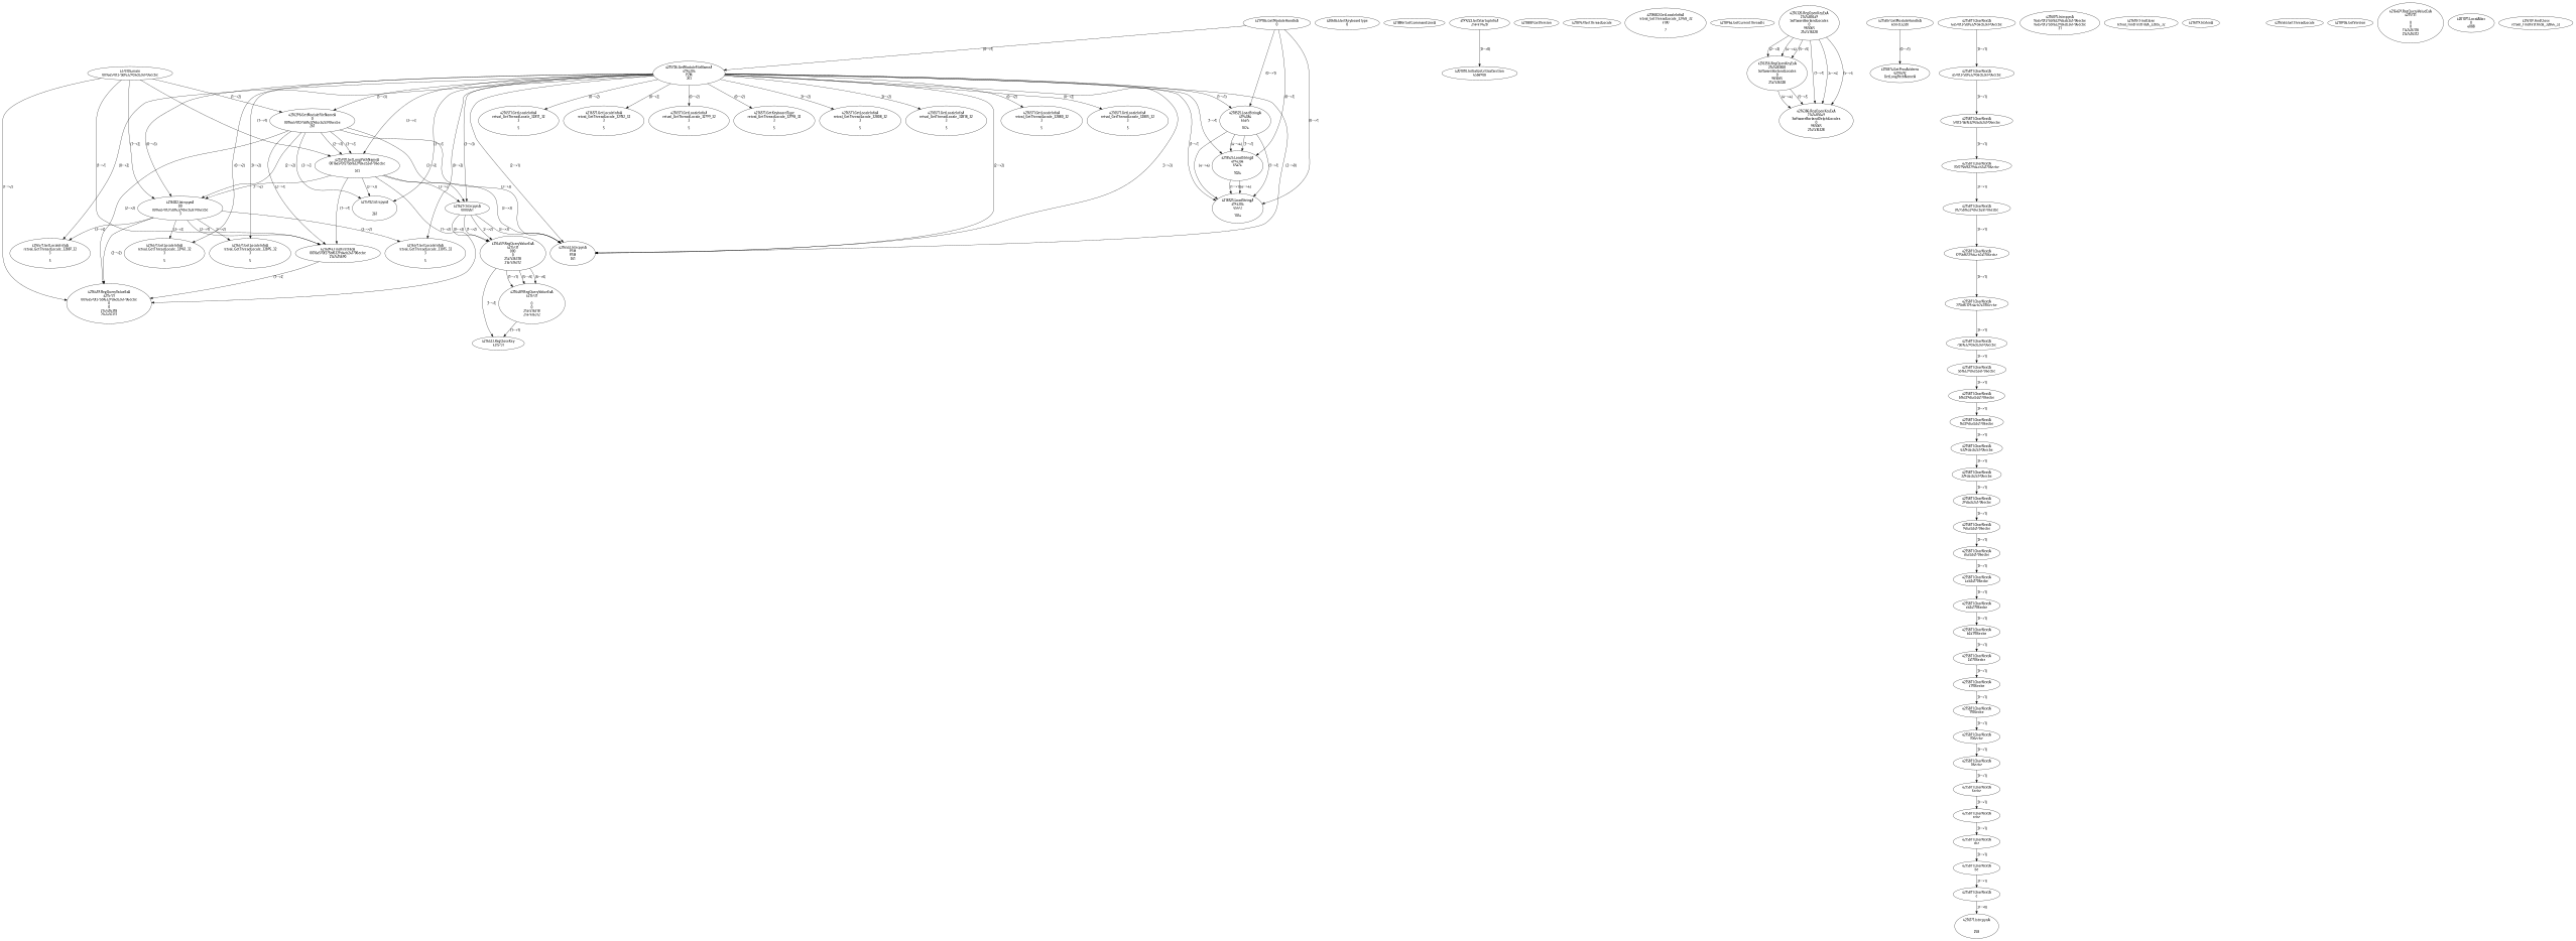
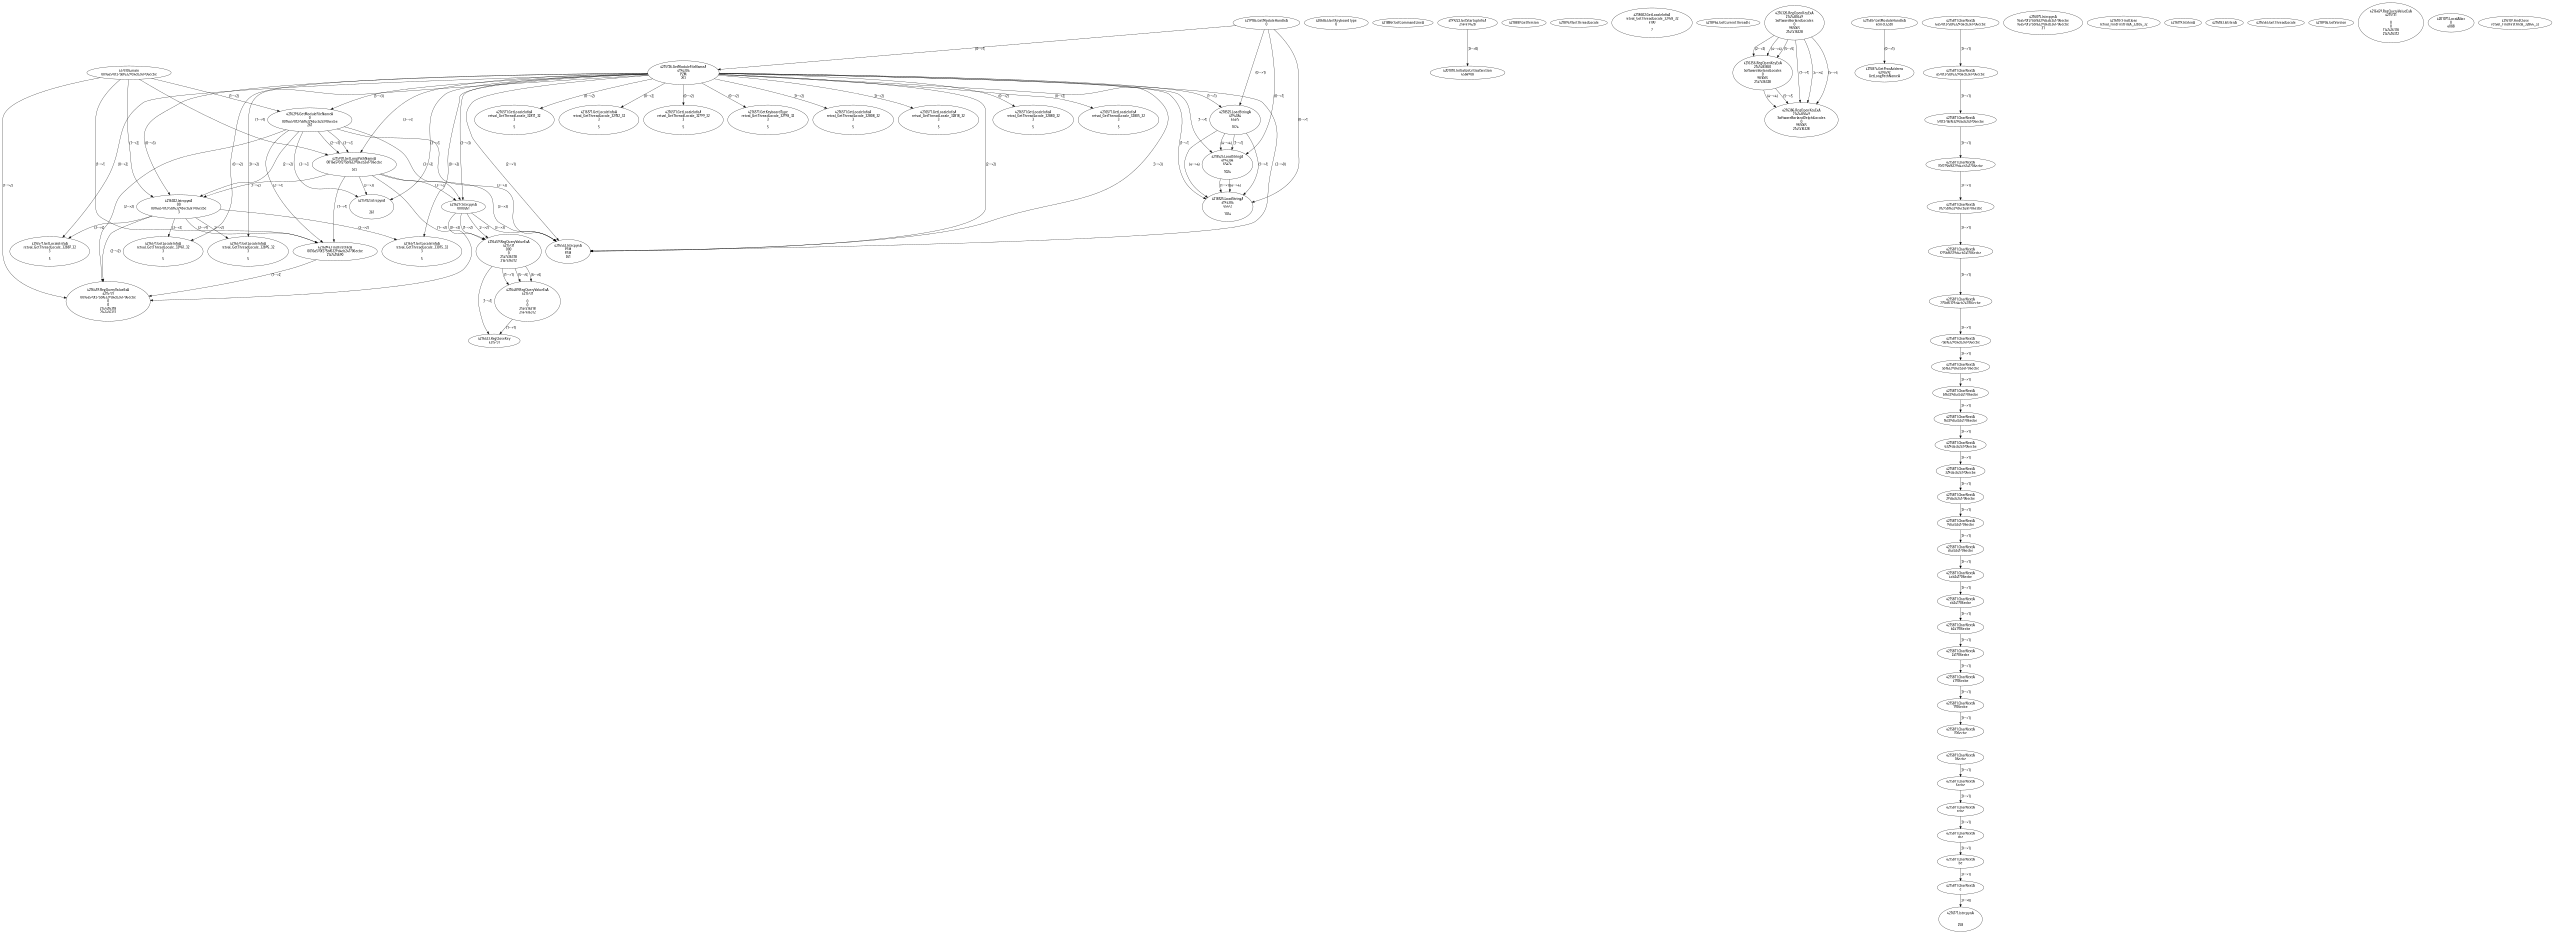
  digraph {
    fontname="Fira Sans"
    node [fontname="Fira Sans"]
    edge [fontname="Fira Sans"]
    n1 [label="4575104.main\n0016a570f275bf6329d4cb241706ecbe"]
    n2 [label="4216296.GetModuleFileNameA\n0\n0016a570f275bf6329d4cb241706ecbe\n261"]
    n3 [label="4215901.GetLongPathNameA\n0016a570f275bf6329d4cb241706ecbe\n\n261"]
    n4 [label="4216022.lstrcpynA\n00\n0016a570f275bf6329d4cb241706ecbe\n3"]
    n5 [label="4216094.FindFirstFileA\n0016a570f275bf6329d4cb241706ecbe\n2147415690"]
    n6 [label="4216459.RegQueryValueExA\n4215731\n0016a570f275bf6329d4cb241706ecbe\n0\n0\n2147416318\n2147416312"]
    n7 [label="4216217.lstrcpynA\n0000261"]
    n8 [label="4216552.lstrcpynA\nPZM\nPZM\n261"]
    n9 [label="4215922.lstrcpynA\n\n\n261"]
    n10 [label="4216571.GetLocaleInfoA\nretval_GetThreadLocale_33015_32\n3\n\n5"]
    n11 [label="4216571.GetLocaleInfoA\nretval_GetThreadLocale_32887_32\n3\n\n5"]
    n12 [label="4216571.GetLocaleInfoA\nretval_GetThreadLocale_32961_32\n3\n\n5"]
    n13 [label="4216571.GetLocaleInfoA\nretval_GetThreadLocale_32895_32\n3\n\n5"]
    n14 [label="4219184.GetModuleHandleA\n0"]
    n15 [label="4215726.GetModuleFileNameA\n4194304\nPZM\n261"]
    n16 [label="4218525.LoadStringA\n4194384\n65475\n\n1024"]
    n17 [label="4218525.LoadStringA\n4194304\n65474\n\n1024"]
    n18 [label="4218525.LoadStringA\n4194304\n65472\n\n1024"]
    n19 [label="4216571.GetLocaleInfoA\nretval_GetThreadLocale_32811_32\n3\n\n5"]
    n20 [label="4216571.GetLocaleInfoA\nretval_GetThreadLocale_32782_32\n3\n\n5"]
    n21 [label="4216571.GetLocaleInfoA\nretval_GetThreadLocale_32799_32\n3\n\n5"]
    n22 [label="4216571.GetKeyboardType\nretval_GetThreadLocale_32798_32\n3\n\n5"]
    n23 [label="4216571.GetLocaleInfoA\nretval_GetThreadLocale_32808_32\n3\n\n5"]
    n24 [label="4216571.GetLocaleInfoA\nretval_GetThreadLocale_32818_32\n3\n\n5"]
    n25 [label="4216571.GetLocaleInfoA\nretval_GetThreadLocale_32880_32\n3\n\n5"]
    n26 [label="4216571.GetLocaleInfoA\nretval_GetThreadLocale_32805_32\n3\n\n5"]
    n27 [label="4206845.GetKeyboardType\n0"]
    n28 [label="4218867.GetCommandLineA\n"]
    n29 [label="4199222.GetStartupInfoA\n2147417628"]
    n30 [label="4201010.InitializeCriticalSection\n4584908"]
    n31 [label="4218887.GetVersion\n"]
    n32 [label="4218949.GetThreadLocale\n"]
    n33 [label="4218602.GetLocaleInfoA\nretval_GetThreadLocale_32768_32\n4100\n\n7"]
    n34 [label="4218964.GetCurrentThreadId\n"]
    n35 [label="4216459.RegQueryValueExA\n4215731\n000\n0\n2147416318\n2147416312"]
    n36 [label="4216326.RegOpenKeyExA\n2147483649\nSoftware\Borland\Locales\n0\n983065\n2147416328"]
    n37 [label="4216356.RegOpenKeyExA\n2147483650\nSoftware\Borland\Locales\n0\n983065\n2147416328"]
    n38 [label="4216386.RegOpenKeyExA\n2147483649\nSoftware\Borland\Delphi\Locales\n0\n983065\n2147416328"]
    n39 [label="4215857.GetModuleHandleA\nkernel32.dll"]
    n40 [label="4215874.GetProcAddress\n6295592\nGetLongPathNameA"]
    n41 [label="4215811.CharNextA\n6a570f275bf6329d4cb241706ecbe"]
    n42 [label="4215811.CharNextA\na570f275bf6329d4cb241706ecbe"]
    n43 [label="4215811.CharNextA\n570f275bf6329d4cb241706ecbe"]
    n44 [label="4215811.CharNextA\n70f275bf6329d4cb241706ecbe"]
    n45 [label="4215811.CharNextA\n0f275bf6329d4cb241706ecbe"]
    n46 [label="4215811.CharNextA\nf275bf6329d4cb241706ecbe"]
    n47 [label="4215811.CharNextA\n275bf6329d4cb241706ecbe"]
    n48 [label="4215811.CharNextA\n75bf6329d4cb241706ecbe"]
    n49 [label="4215811.CharNextA\n5bf6329d4cb241706ecbe"]
    n50 [label="4215811.CharNextA\nbf6329d4cb241706ecbe"]
    n51 [label="4215811.CharNextA\nf6329d4cb241706ecbe"]
    n52 [label="4215811.CharNextA\n6329d4cb241706ecbe"]
    n53 [label="4215811.CharNextA\n329d4cb241706ecbe"]
    n54 [label="4215811.CharNextA\n29d4cb241706ecbe"]
    n55 [label="4215811.CharNextA\n9d4cb241706ecbe"]
    n56 [label="4215811.CharNextA\nd4cb241706ecbe"]
    n57 [label="4215811.CharNextA\n4cb241706ecbe"]
    n58 [label="4215811.CharNextA\ncb241706ecbe"]
    n59 [label="4215811.CharNextA\nb241706ecbe"]
    n60 [label="4215811.CharNextA\n241706ecbe"]
    n61 [label="4215811.CharNextA\n41706ecbe"]
    n62 [label="4215811.CharNextA\n1706ecbe"]
    n63 [label="4215811.CharNextA\n706ecbe"]
    n64 [label="4215811.CharNextA\n06ecbe"]
    n65 [label="4215811.CharNextA\n6ecbe"]
    n66 [label="4215811.CharNextA\necbe"]
    n67 [label="4215811.CharNextA\ncbe"]
    n68 [label="4215811.CharNextA\nbe"]
    n69 [label="4215811.CharNextA\ne"]
    n70 [label="4216171.lstrcpynA\n\n\n258"]
    n71 [label="4216075.lstrcpynA\n16a570f275bf6329d4cb241706ecbe\n16a570f275bf6329d4cb241706ecbe\n31"]
    n72 [label="4216107.FindClose\nretval_FindFirstFileA_32855_32"]
    n73 [label="4216119.lstrlenA\n"]
+   n74 [label="4216183.lstrlenA\n"]
    n75 [label="4216489.RegQueryValueExA\n4215731\n\n0\n0\n2147416318\n2147416312"]
    n76 [label="4216523.RegCloseKey\n4215731"]
    n77 [label="4216565.GetThreadLocale\n"]
    n78 [label="4218904.GetVersion\n"]
    n79 [label="4216459.RegQueryValueExA\n4215731\n\n0\n0\n2147416318\n2147416312"]
    n80 [label="4201071.LocalAlloc\n0\n4088"]
    n81 [label="4216107.FindClose\nretval_FindFirstFileA_32864_32"]
    n1 -> n2 [label="(1-->2)"]
    n1 -> n3 [label="(1-->1)"]
    n1 -> n4 [label="(1-->2)"]
    n1 -> n5 [label="(1-->1)"]
    n1 -> n6 [label="(1-->2)"]
    n2 -> n3 [label="(2-->1)"]
    n2 -> n3 [label="(3-->3)"]
    n2 -> n4 [label="(2-->2)"]
    n2 -> n5 [label="(2-->1)"]
    n2 -> n6 [label="(2-->2)"]
    n2 -> n7 [label="(3-->3)"]
    n2 -> n8 [label="(3-->3)"]
    n2 -> n9 [label="(3-->3)"]
    n3 -> n4 [label="(1-->2)"]
    n3 -> n5 [label="(1-->1)"]
    n3 -> n6 [label="(1-->2)"]
    n3 -> n7 [label="(3-->3)"]
    n3 -> n8 [label="(3-->3)"]
    n3 -> n9 [label="(3-->3)"]
    n4 -> n5 [label="(2-->1)"]
    n4 -> n6 [label="(2-->2)"]
    n4 -> n10 [label="(3-->2)"]
    n4 -> n11 [label="(3-->2)"]
    n4 -> n12 [label="(3-->2)"]
    n4 -> n13 [label="(3-->2)"]
    n5 -> n6 [label="(1-->2)"]
    n7 -> n8 [label="(3-->3)"]
    n7 -> n35 [label="(1-->2)"]
    n7 -> n35 [label="(2-->2)"]
    n7 -> n35 [label="(0-->2)"]
    n14 -> n15 [label="(0-->1)"]
    n14 -> n16 [label="(0-->1)"]
    n14 -> n17 [label="(0-->1)"]
    n14 -> n18 [label="(0-->1)"]
    n15 -> n2 [label="(3-->3)"]
    n15 -> n3 [label="(3-->3)"]
    n15 -> n4 [label="(0-->3)"]
    n15 -> n7 [label="(3-->3)"]
    n15 -> n8 [label="(2-->1)"]
    n15 -> n8 [label="(2-->2)"]
    n15 -> n8 [label="(3-->3)"]
    n15 -> n8 [label="(2-->0)"]
    n15 -> n9 [label="(3-->3)"]
    n15 -> n10 [label="(0-->2)"]
    n15 -> n11 [label="(0-->2)"]
    n15 -> n12 [label="(0-->2)"]
    n15 -> n13 [label="(0-->2)"]
    n15 -> n16 [label="(1-->1)"]
    n15 -> n17 [label="(1-->1)"]
    n15 -> n18 [label="(1-->1)"]
    n15 -> n19 [label="(0-->2)"]
    n15 -> n20 [label="(0-->2)"]
    n15 -> n21 [label="(0-->2)"]
    n15 -> n22 [label="(0-->2)"]
    n15 -> n23 [label="(0-->2)"]
    n15 -> n24 [label="(0-->2)"]
    n15 -> n25 [label="(0-->2)"]
    n15 -> n26 [label="(0-->2)"]
    n16 -> n17 [label="(1-->1)"]
    n16 -> n17 [label="(4-->4)"]
    n16 -> n18 [label="(1-->1)"]
    n16 -> n18 [label="(4-->4)"]
    n17 -> n18 [label="(1-->1)"]
    n17 -> n18 [label="(4-->4)"]
    n29 -> n30 [label="(0-->0)"]
    n35 -> n75 [label="(1-->1)"]
    n35 -> n75 [label="(5-->5)"]
    n35 -> n75 [label="(6-->6)"]
    n35 -> n76 [label="(1-->1)"]
    n36 -> n37 [label="(2-->2)"]
    n36 -> n37 [label="(4-->4)"]
    n36 -> n37 [label="(5-->5)"]
    n36 -> n38 [label="(1-->1)"]
    n36 -> n38 [label="(4-->4)"]
    n36 -> n38 [label="(5-->5)"]
    n37 -> n38 [label="(4-->4)"]
    n37 -> n38 [label="(5-->5)"]
    n39 -> n40 [label="(0-->1)"]
    n41 -> n42 [label="(0-->1)"]
    n42 -> n43 [label="(0-->1)"]
    n43 -> n44 [label="(0-->1)"]
    n44 -> n45 [label="(0-->1)"]
    n45 -> n46 [label="(0-->1)"]
    n46 -> n47 [label="(0-->1)"]
    n47 -> n48 [label="(0-->1)"]
    n48 -> n49 [label="(0-->1)"]
    n49 -> n50 [label="(0-->1)"]
    n50 -> n51 [label="(0-->1)"]
    n51 -> n52 [label="(0-->1)"]
    n52 -> n53 [label="(0-->1)"]
    n53 -> n54 [label="(0-->1)"]
    n54 -> n55 [label="(0-->1)"]
    n55 -> n56 [label="(0-->1)"]
    n56 -> n57 [label="(0-->1)"]
    n57 -> n58 [label="(0-->1)"]
    n58 -> n59 [label="(0-->1)"]
    n59 -> n60 [label="(0-->1)"]
    n60 -> n61 [label="(0-->1)"]
    n61 -> n62 [label="(0-->1)"]
    n62 -> n63 [label="(0-->1)"]
-   n63 -> n64 [label="(0-->1)"]
    n64 -> n65 [label="(0-->1)"]
    n65 -> n66 [label="(0-->1)"]
    n66 -> n67 [label="(0-->1)"]
    n67 -> n68 [label="(0-->1)"]
    n68 -> n69 [label="(0-->1)"]
    n69 -> n70 [label="(0-->0)"]
    n75 -> n76 [label="(1-->1)"]
  }
